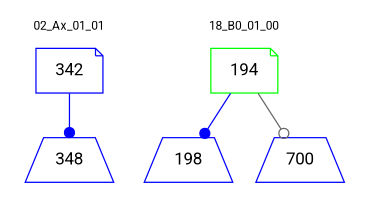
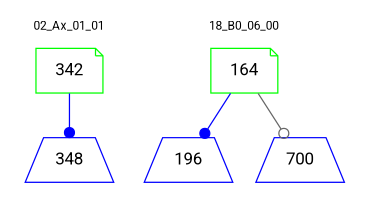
  digraph {
    fontname=Roboto
    node [color=blue fontname=Roboto shape=trapezium]
    edge [arrowhead=dot color=blue fontname=Roboto]
-   n1 [label=342 shape=note]
+   n1 [color=green label=342 shape=note]
    n2 [label=348]
-   n3 [color=green label=194 shape=note]
-   n4 [label=198]
+   n3 [color=green label=164 shape=note]
+   n4 [label=196]
    n5 [label=700]
    subgraph cluster_1 {
      color=white
      fontsize=10
      label="02_Ax_01_01"
      n1
      n2
    }
    subgraph cluster_2 {
      color=white
      fontsize=10
-     label="18_B0_01_00"
+     label="18_B0_06_00"
      n3
      n4
      n5
    }
    n1 -> n2
    n3 -> n4
    n3 -> n5 [arrowhead=odot color=gray40]
  }
